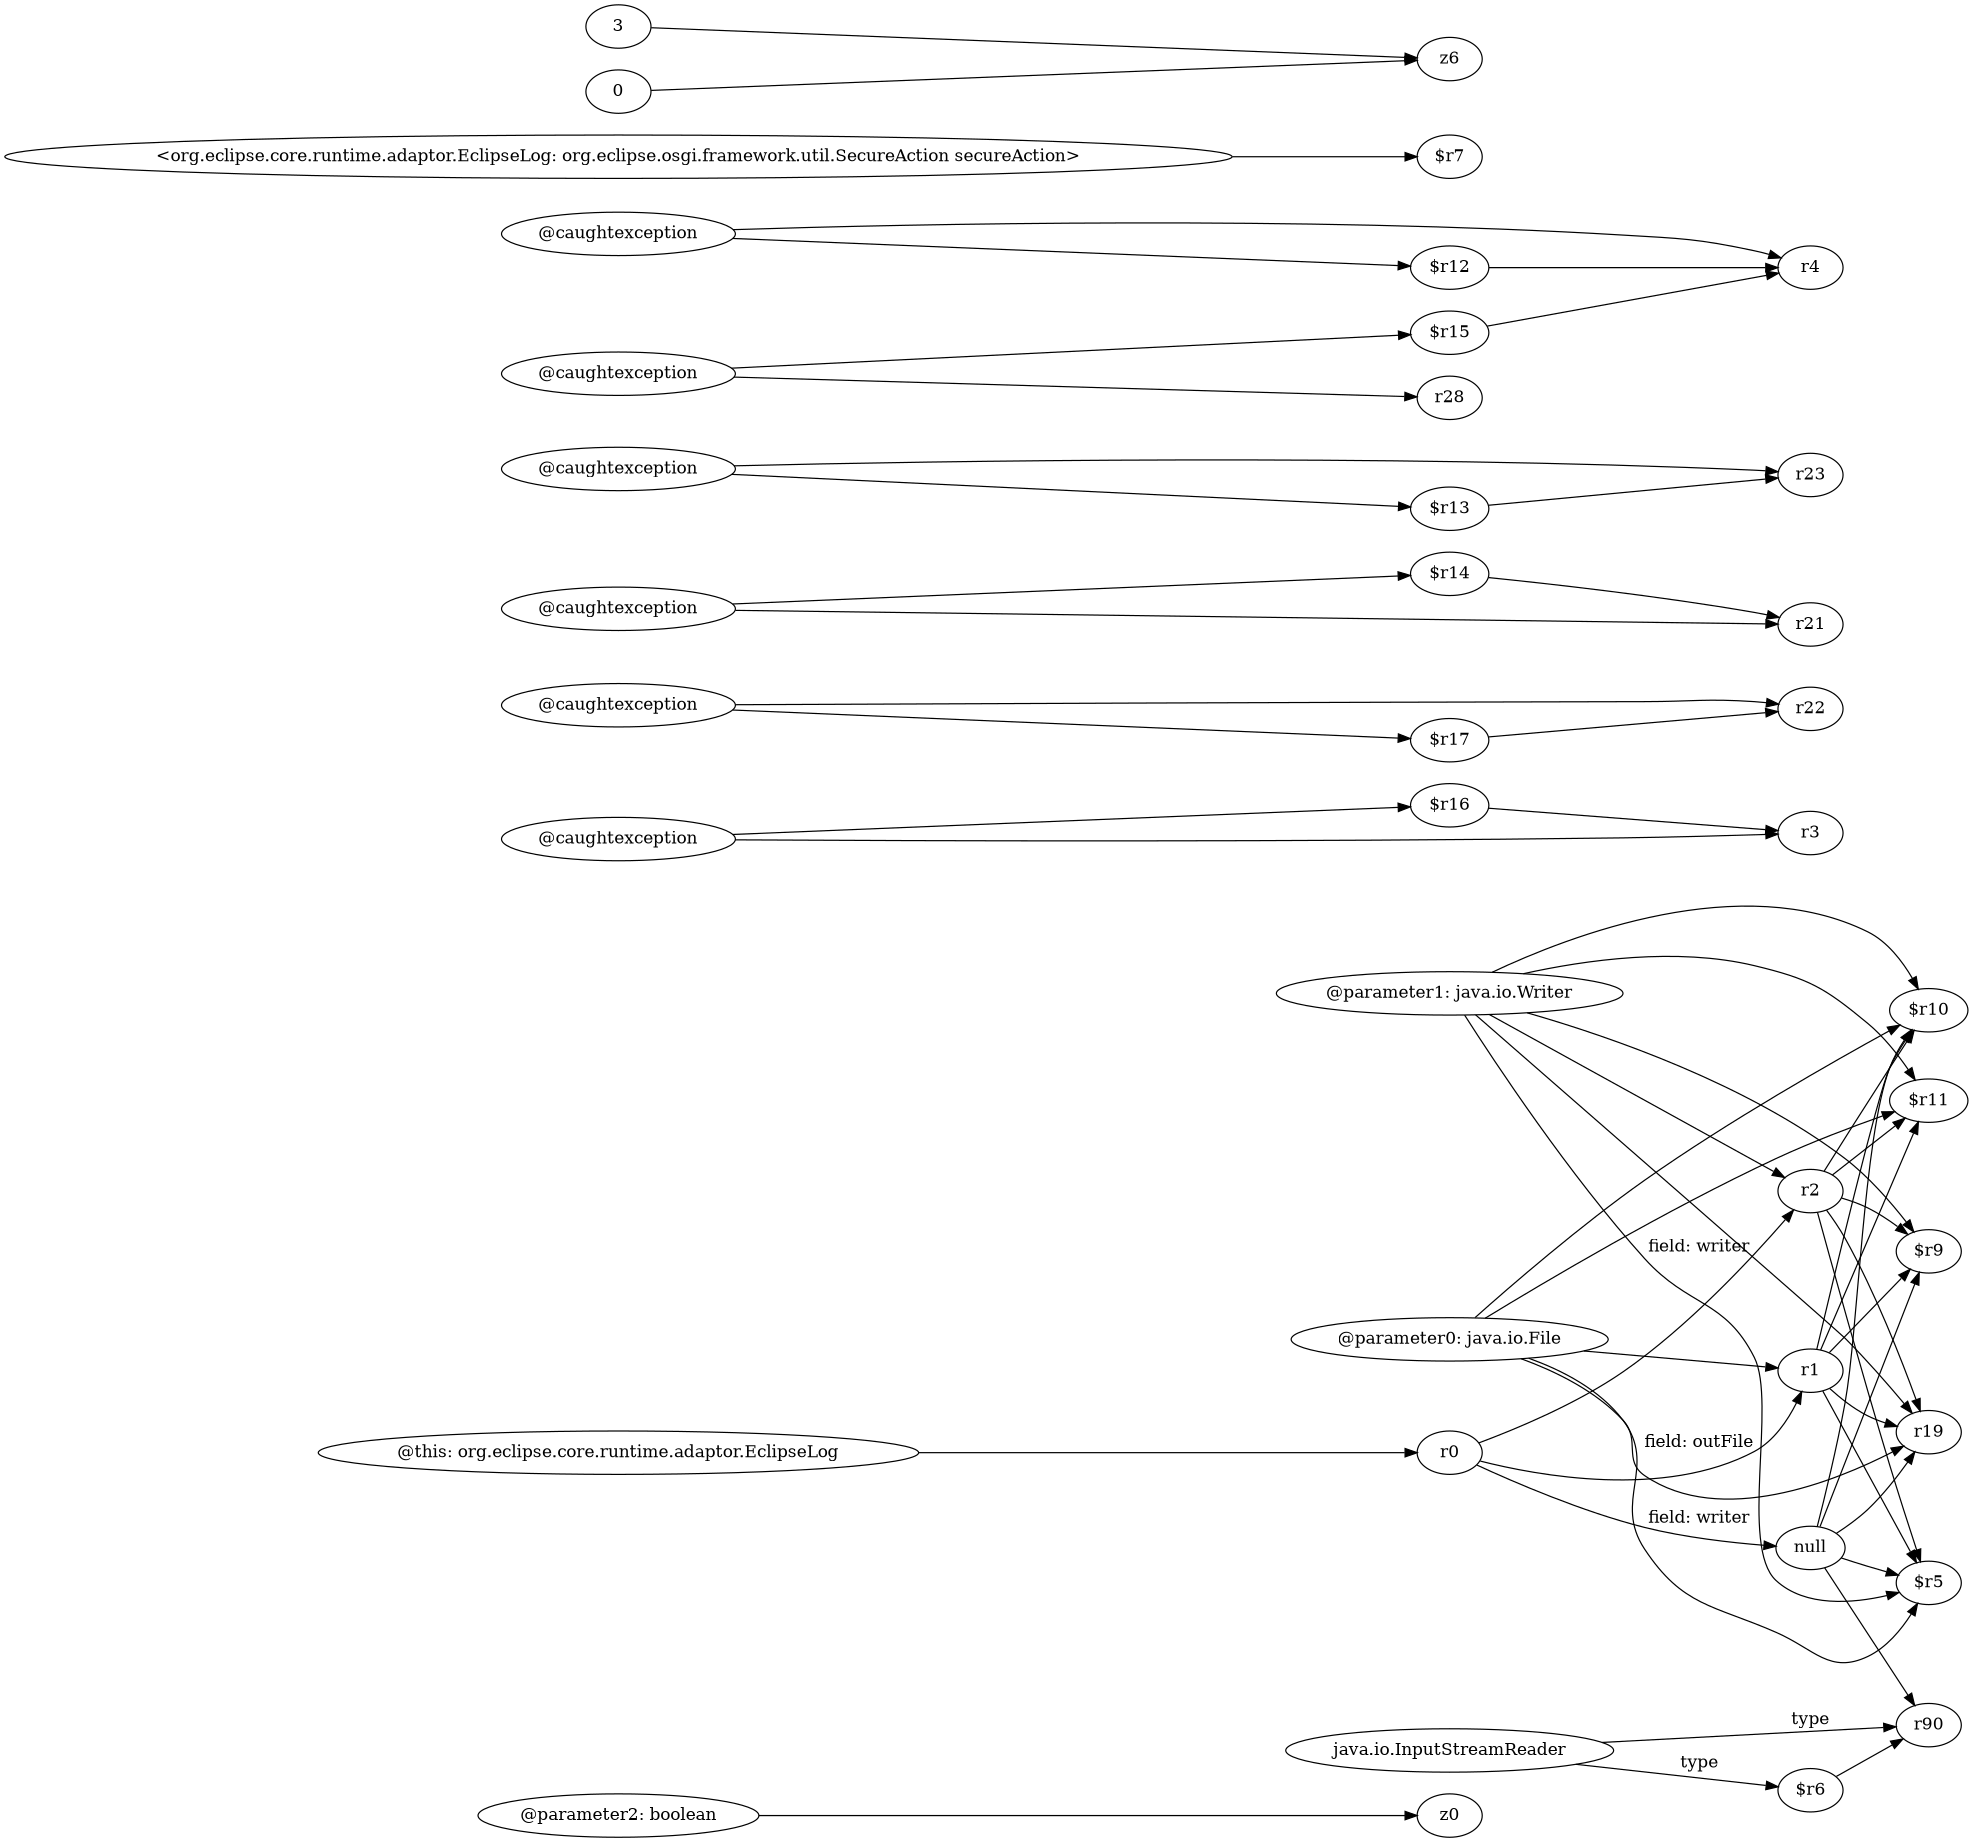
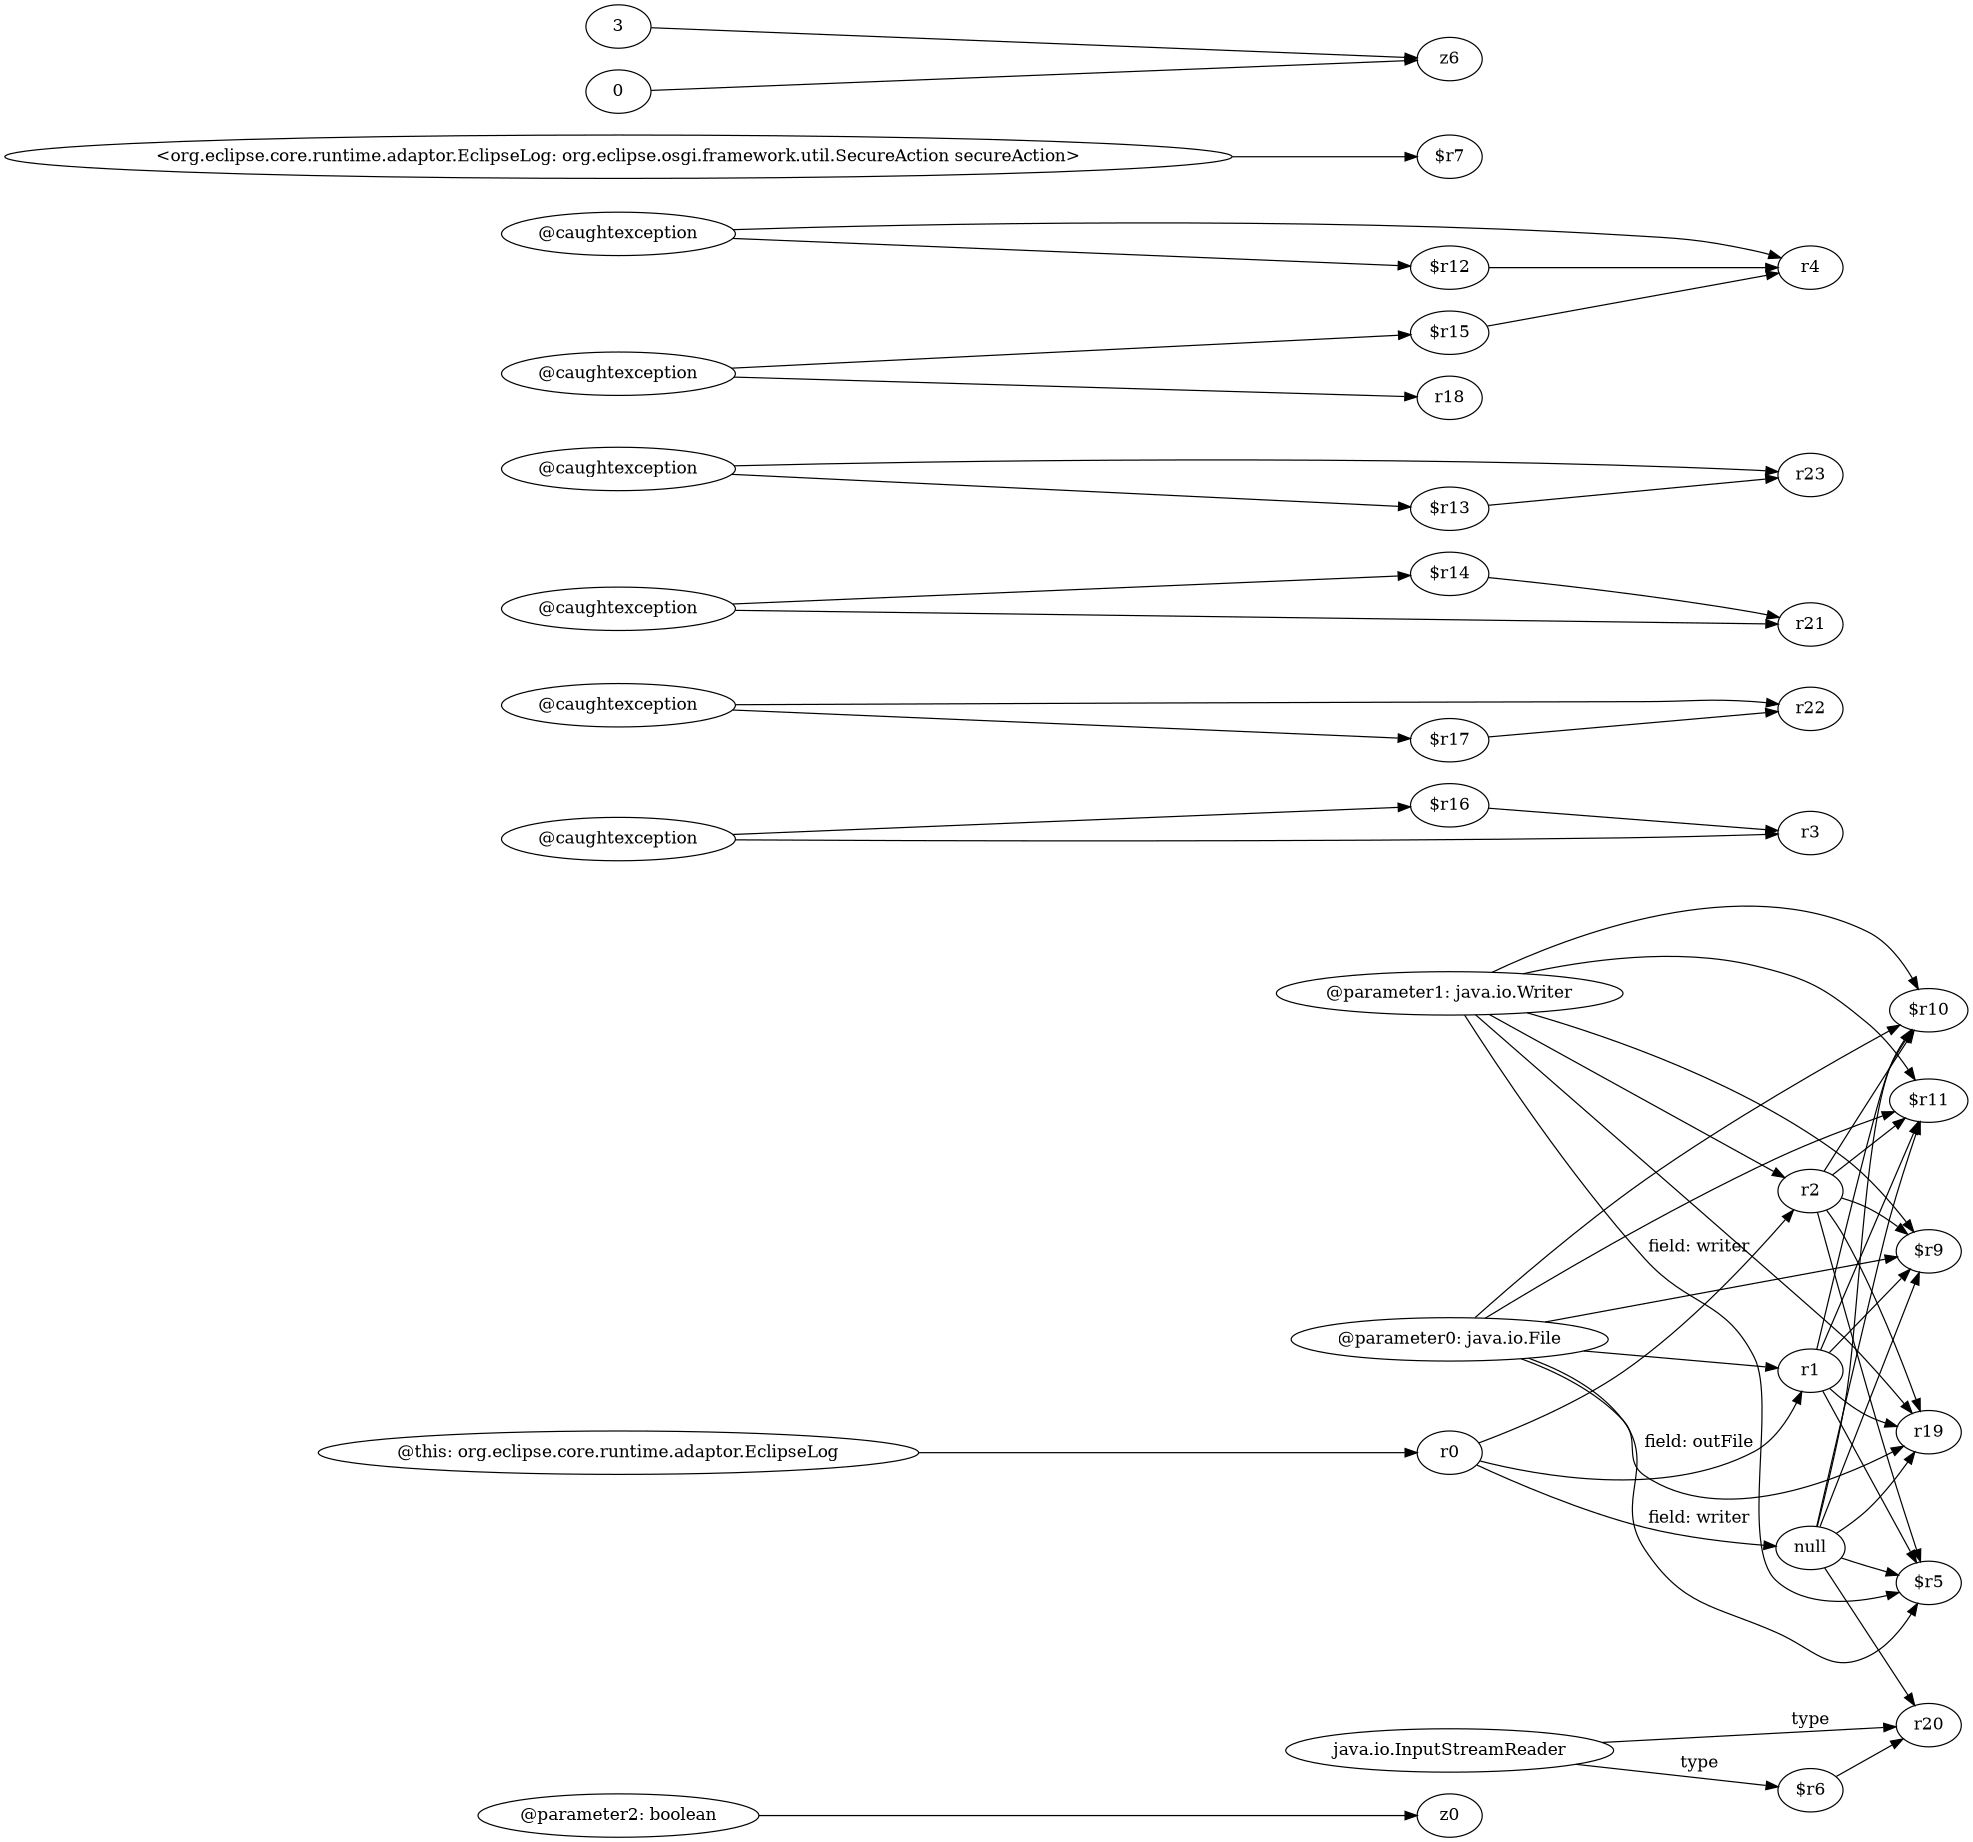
  digraph {
    rankdir=LR
    n1 [label="@parameter2: boolean"]
    n2 [label=z0]
    n3 [label="@parameter0: java.io.File"]
    n4 [label="$r9"]
    n5 [label=r19]
    n6 [label="$r5"]
    n7 [label=r1]
    n8 [label="$r10"]
    n9 [label="$r11"]
    n10 [label=r2]
    n11 [label="$r16"]
    n12 [label=r3]
    n13 [label="@caughtexception"]
    n14 [label=r22]
    n15 [label="$r17"]
    n16 [label="$r14"]
    n17 [label=r21]
    n18 [label="@parameter1: java.io.Writer"]
    n19 [label="@caughtexception"]
    n20 [label=r23]
    n21 [label="$r13"]
    n22 [label="$r15"]
    n23 [label=r4]
-   n24 [label=r28]
+   n24 [label=r18]
    n25 [label="$r6"]
-   n26 [label=r90]
+   n26 [label=r20]
    n27 [label=null]
    n28 [label="@caughtexception"]
    n29 [label="<org.eclipse.core.runtime.adaptor.EclipseLog: org.eclipse.osgi.framework.util.SecureAction secureAction>"]
    n30 [label="$r7"]
    n31 [label=r0]
    n32 [label="@caughtexception"]
    n33 [label="@caughtexception"]
    n34 [label="@this: org.eclipse.core.runtime.adaptor.EclipseLog"]
    n35 [label="$r12"]
    n36 [label=3]
    n37 [label=z6]
    n38 [label="@caughtexception"]
    n39 [label=0]
    n40 [label="java.io.InputStreamReader"]
    n1 -> n2
+   n3 -> n4
    n3 -> n5
    n3 -> n6
    n3 -> n7
    n3 -> n8
    n3 -> n9
    n7 -> n4
    n7 -> n5
    n7 -> n6
    n7 -> n8
    n7 -> n9
    n10 -> n4
    n10 -> n5
    n10 -> n6
    n10 -> n8
    n10 -> n9
    n11 -> n12
    n13 -> n14
    n13 -> n15
    n15 -> n14
    n16 -> n17
    n18 -> n4
    n18 -> n5
    n18 -> n6
    n18 -> n8
    n18 -> n9
    n18 -> n10
    n19 -> n20
    n19 -> n21
    n21 -> n20
    n22 -> n23
    n25 -> n26
    n27 -> n4
    n27 -> n5
    n27 -> n6
    n27 -> n8
+   n27 -> n9
    n27 -> n26
    n28 -> n16
    n28 -> n17
    n29 -> n30
    n31 -> n7 [label="field: outFile"]
    n31 -> n10 [label="field: writer"]
    n31 -> n27 [label="field: writer"]
    n32 -> n22
    n32 -> n24
    n33 -> n11
    n33 -> n12
    n34 -> n31
    n35 -> n23
    n36 -> n37
    n38 -> n23
    n38 -> n35
    n39 -> n37
    n40 -> n25 [label=type]
    n40 -> n26 [label=type]
  }
